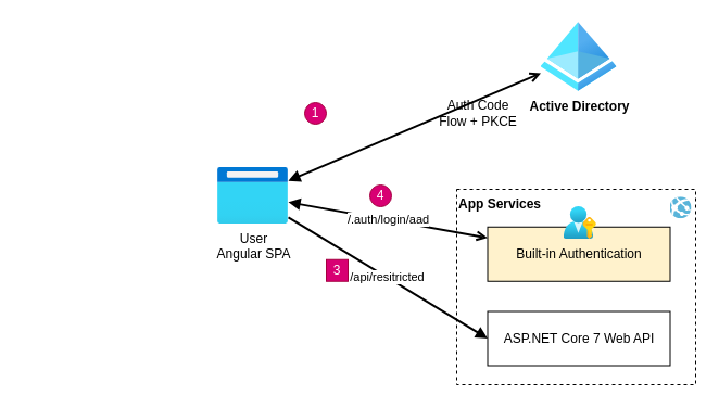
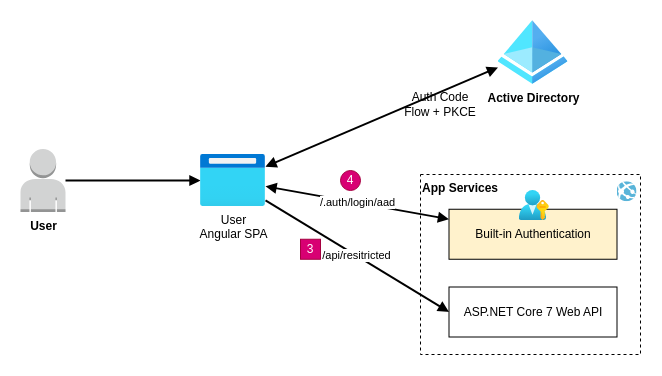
  <mxCell id="0" />
  <mxCell id="1" parent="0" />
  <mxCell id="2" value="App Services" style="rounded=0;whiteSpace=wrap;html=1;align=left;verticalAlign=top;fontStyle=1;dashed=1;" vertex="1" parent="1"><mxGeometry x="420" y="174" width="220" height="180" as="geometry" /></mxCell>
  <mxCell id="3" value="" style="sketch=0;aspect=fixed;html=1;points=[];align=center;image;fontSize=12;image=img/lib/mscae/App_Services.svg;fontStyle=1" parent="1" vertex="1"><mxGeometry x="616.5" y="181.25" width="20" height="20" as="geometry" /></mxCell>
  <mxCell id="4" value="Active Directory" style="aspect=fixed;html=1;points=[];align=center;image;fontSize=12;image=img/lib/azure2/identity/Azure_Active_Directory.svg;fontStyle=1" parent="1" vertex="1"><mxGeometry x="497.5" y="20" width="70" height="64" as="geometry" /></mxCell>
- <mxCell id="5" value="/.auth/login/aad" style="rounded=0;orthogonalLoop=1;jettySize=auto;html=1;endArrow=open;endFill=1;strokeWidth=2;startArrow=block;startFill=1;" parent="1" source="9" target="13" edge="1"><mxGeometry relative="1" as="geometry" /></mxCell>
- <mxCell id="8" value="" style="rounded=0;orthogonalLoop=1;jettySize=auto;html=1;endArrow=open;endFill=1;strokeWidth=2;startArrow=block;startFill=1;" parent="1" source="9" target="4" edge="1"><mxGeometry relative="1" as="geometry"><mxPoint x="255" y="172.947" as="sourcePoint" /><mxPoint x="490" y="250.726" as="targetPoint" /></mxGeometry></mxCell>
+ <mxCell id="5" value="/.auth/login/aad" style="rounded=0;orthogonalLoop=1;jettySize=auto;html=1;endArrow=block;endFill=1;strokeWidth=2;startArrow=block;startFill=1;" parent="1" source="9" target="13" edge="1"><mxGeometry relative="1" as="geometry" /></mxCell>
+ <mxCell id="6" style="edgeStyle=none;rounded=0;orthogonalLoop=1;jettySize=auto;html=1;strokeWidth=2;endArrow=block;endFill=1;" parent="1" source="7" target="9" edge="1"><mxGeometry relative="1" as="geometry" /></mxCell>
+ <mxCell id="7" value="User" style="outlineConnect=0;dashed=0;verticalLabelPosition=bottom;verticalAlign=top;align=center;html=1;shape=mxgraph.aws3.user;fillColor=#D2D3D3;gradientColor=none;fontStyle=1" parent="1" vertex="1"><mxGeometry x="20" y="148.5" width="45" height="63" as="geometry" /></mxCell>
+ <mxCell id="8" value="" style="rounded=0;orthogonalLoop=1;jettySize=auto;html=1;endArrow=block;endFill=1;strokeWidth=2;startArrow=block;startFill=1;" parent="1" source="9" target="4" edge="1"><mxGeometry relative="1" as="geometry"><mxPoint x="255" y="172.947" as="sourcePoint" /><mxPoint x="490" y="250.726" as="targetPoint" /></mxGeometry></mxCell>
  <mxCell id="9" value="User&lt;br&gt;Angular SPA" style="aspect=fixed;html=1;points=[];align=center;image;fontSize=12;image=img/lib/azure2/general/Browser.svg;" parent="1" vertex="1"><mxGeometry x="200" y="154" width="65" height="52" as="geometry" /></mxCell>
  <mxCell id="10" value="" style="shape=image;verticalLabelPosition=bottom;labelBackgroundColor=default;verticalAlign=top;aspect=fixed;imageAspect=0;image=https://cdn.icon-icons.com/icons2/2699/PNG/512/angular_logo_icon_169595.png;" parent="1" vertex="1"><mxGeometry x="213.5" y="168" width="38" height="38" as="geometry" /></mxCell>
  <mxCell id="11" value="Auth Code Flow + PKCE" style="text;html=1;strokeColor=none;fillColor=none;align=center;verticalAlign=middle;whiteSpace=wrap;rounded=0;" parent="1" vertex="1"><mxGeometry x="400" y="89" width="80" height="30" as="geometry" /></mxCell>
  <mxCell id="12" style="edgeStyle=none;rounded=0;orthogonalLoop=1;jettySize=auto;html=1;exitX=0.5;exitY=0;exitDx=0;exitDy=0;dashed=1;strokeWidth=1;endArrow=open;endFill=0;" parent="1" source="11" target="11" edge="1"><mxGeometry relative="1" as="geometry" /></mxCell>
  <mxCell id="13" value="Built-in Authentication" style="rounded=0;whiteSpace=wrap;html=1;fillColor=#fff2cc;" vertex="1" parent="1"><mxGeometry x="448.5" y="208.75" width="168" height="50" as="geometry" /></mxCell>
  <mxCell id="14" value="ASP.NET Core 7 Web API" style="rounded=0;whiteSpace=wrap;html=1;" vertex="1" parent="1"><mxGeometry x="448.5" y="286.5" width="168" height="50" as="geometry" /></mxCell>
  <mxCell id="15" value="" style="aspect=fixed;html=1;points=[];align=center;image;fontSize=12;image=img/lib/azure2/identity/Users.svg;" vertex="1" parent="1"><mxGeometry x="518.78" y="190" width="27.43" height="30" as="geometry" /></mxCell>
  <mxCell id="16" value="" style="aspect=fixed;html=1;points=[];align=center;image;fontSize=12;image=img/lib/azure2/general/Subscriptions.svg;" vertex="1" parent="1"><mxGeometry x="536.39" y="200" width="12.39" height="20" as="geometry" /></mxCell>
  <mxCell id="17" value="" style="shape=image;verticalLabelPosition=bottom;labelBackgroundColor=default;verticalAlign=top;aspect=fixed;imageAspect=0;image=https://upload.wikimedia.org/wikipedia/commons/thumb/e/ee/.NET_Core_Logo.svg/1200px-.NET_Core_Logo.svg.png;" vertex="1" parent="1"><mxGeometry x="517.5" y="274" width="30" height="30" as="geometry" /></mxCell>
  <mxCell id="18" value="/api/resitricted" style="rounded=0;orthogonalLoop=1;jettySize=auto;html=1;endArrow=block;endFill=1;strokeWidth=2;entryX=0;entryY=0.5;entryDx=0;entryDy=0;" edge="1" parent="1" source="9" target="14"><mxGeometry relative="1" as="geometry"><mxPoint x="275" y="190.681" as="sourcePoint" /><mxPoint x="468.5" y="194.739" as="targetPoint" /></mxGeometry></mxCell>
- <mxCell id="19" value="1" style="ellipse;whiteSpace=wrap;html=1;aspect=fixed;fillColor=#d80073;fontColor=#ffffff;strokeColor=#A50040;" vertex="1" parent="1"><mxGeometry x="280" y="94" width="20" height="20" as="geometry" /></mxCell>
  <mxCell id="20" value="4" style="ellipse;whiteSpace=wrap;html=1;aspect=fixed;fillColor=#d80073;fontColor=#ffffff;strokeColor=#A50040;" vertex="1" parent="1"><mxGeometry x="340" y="170" width="20" height="20" as="geometry" /></mxCell>
  <mxCell id="21" value="3" style="whiteSpace=wrap;html=1;aspect=fixed;fillColor=#d80073;fontColor=#ffffff;strokeColor=#A50040;rounded=0;" vertex="1" parent="1"><mxGeometry x="300" y="238.75" width="20" height="20" as="geometry" /></mxCell>
